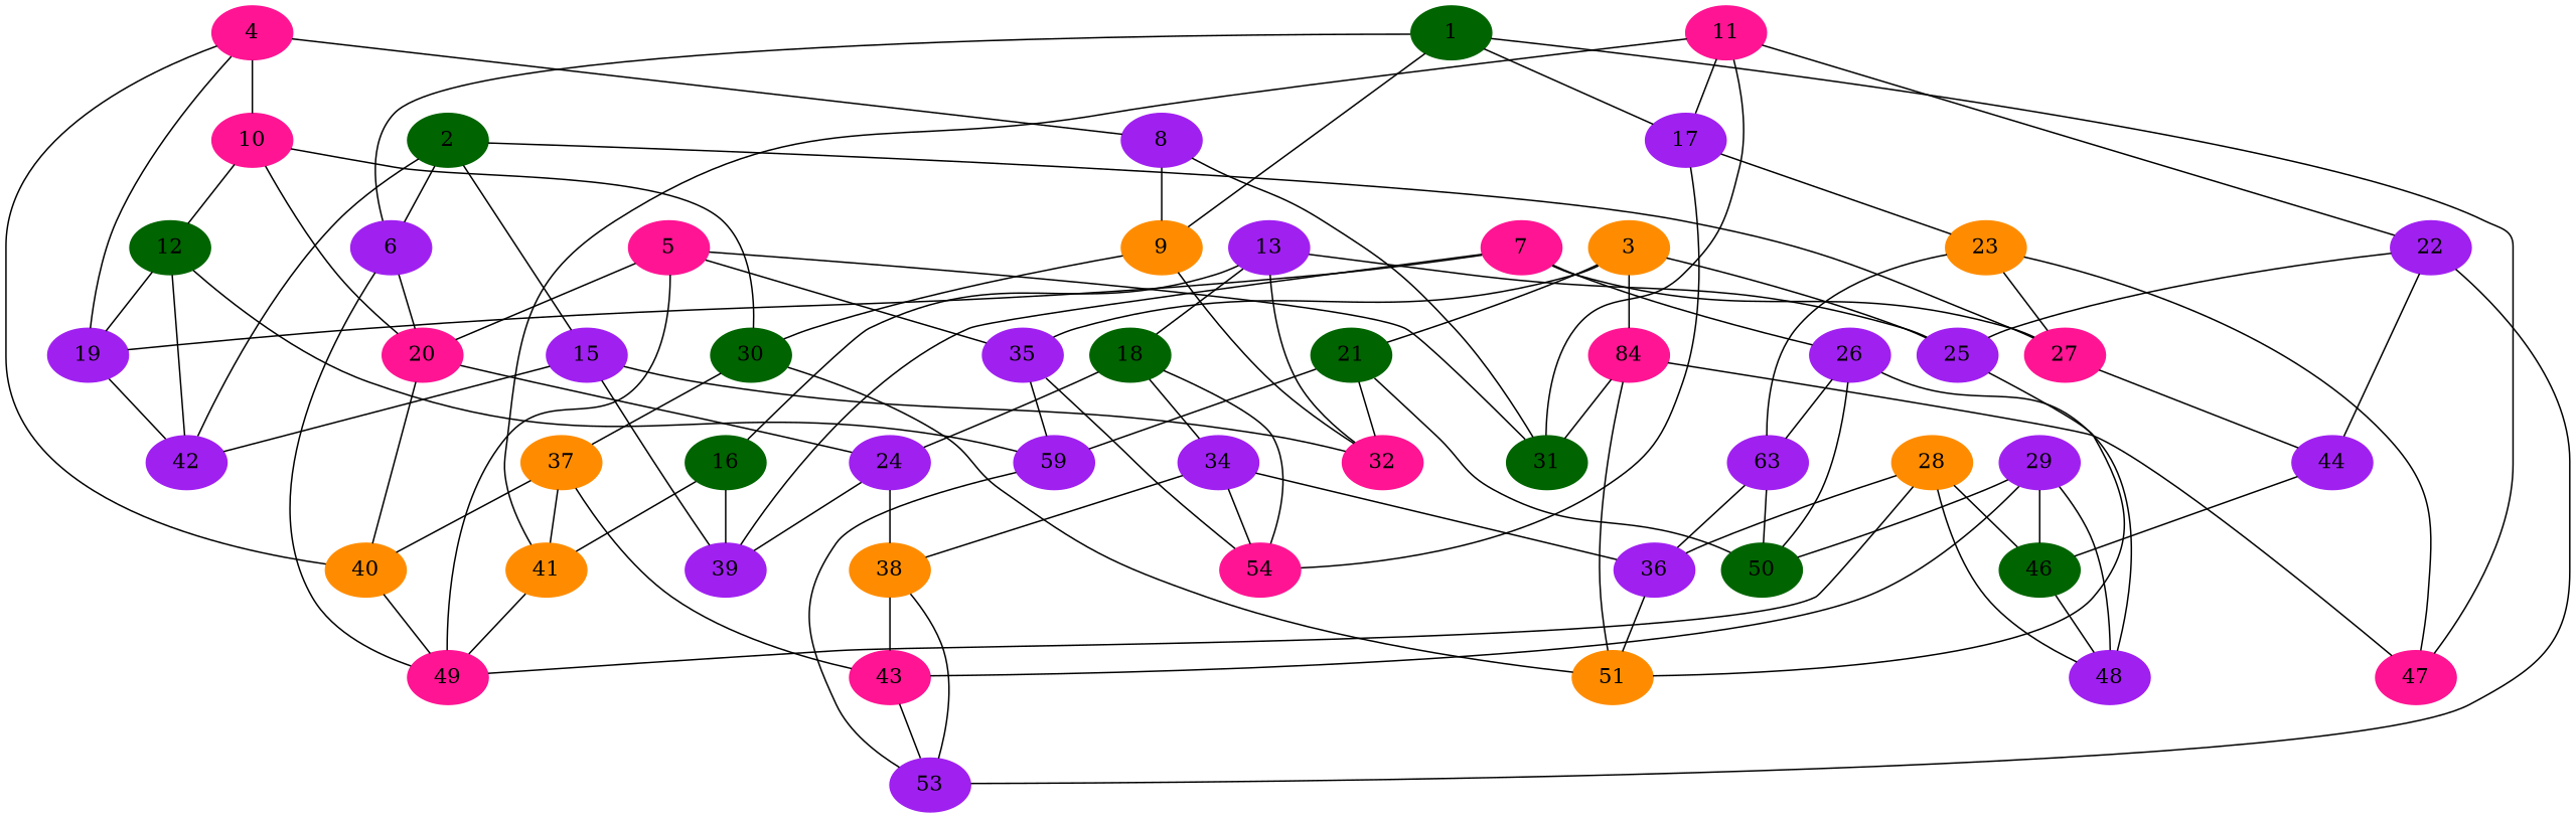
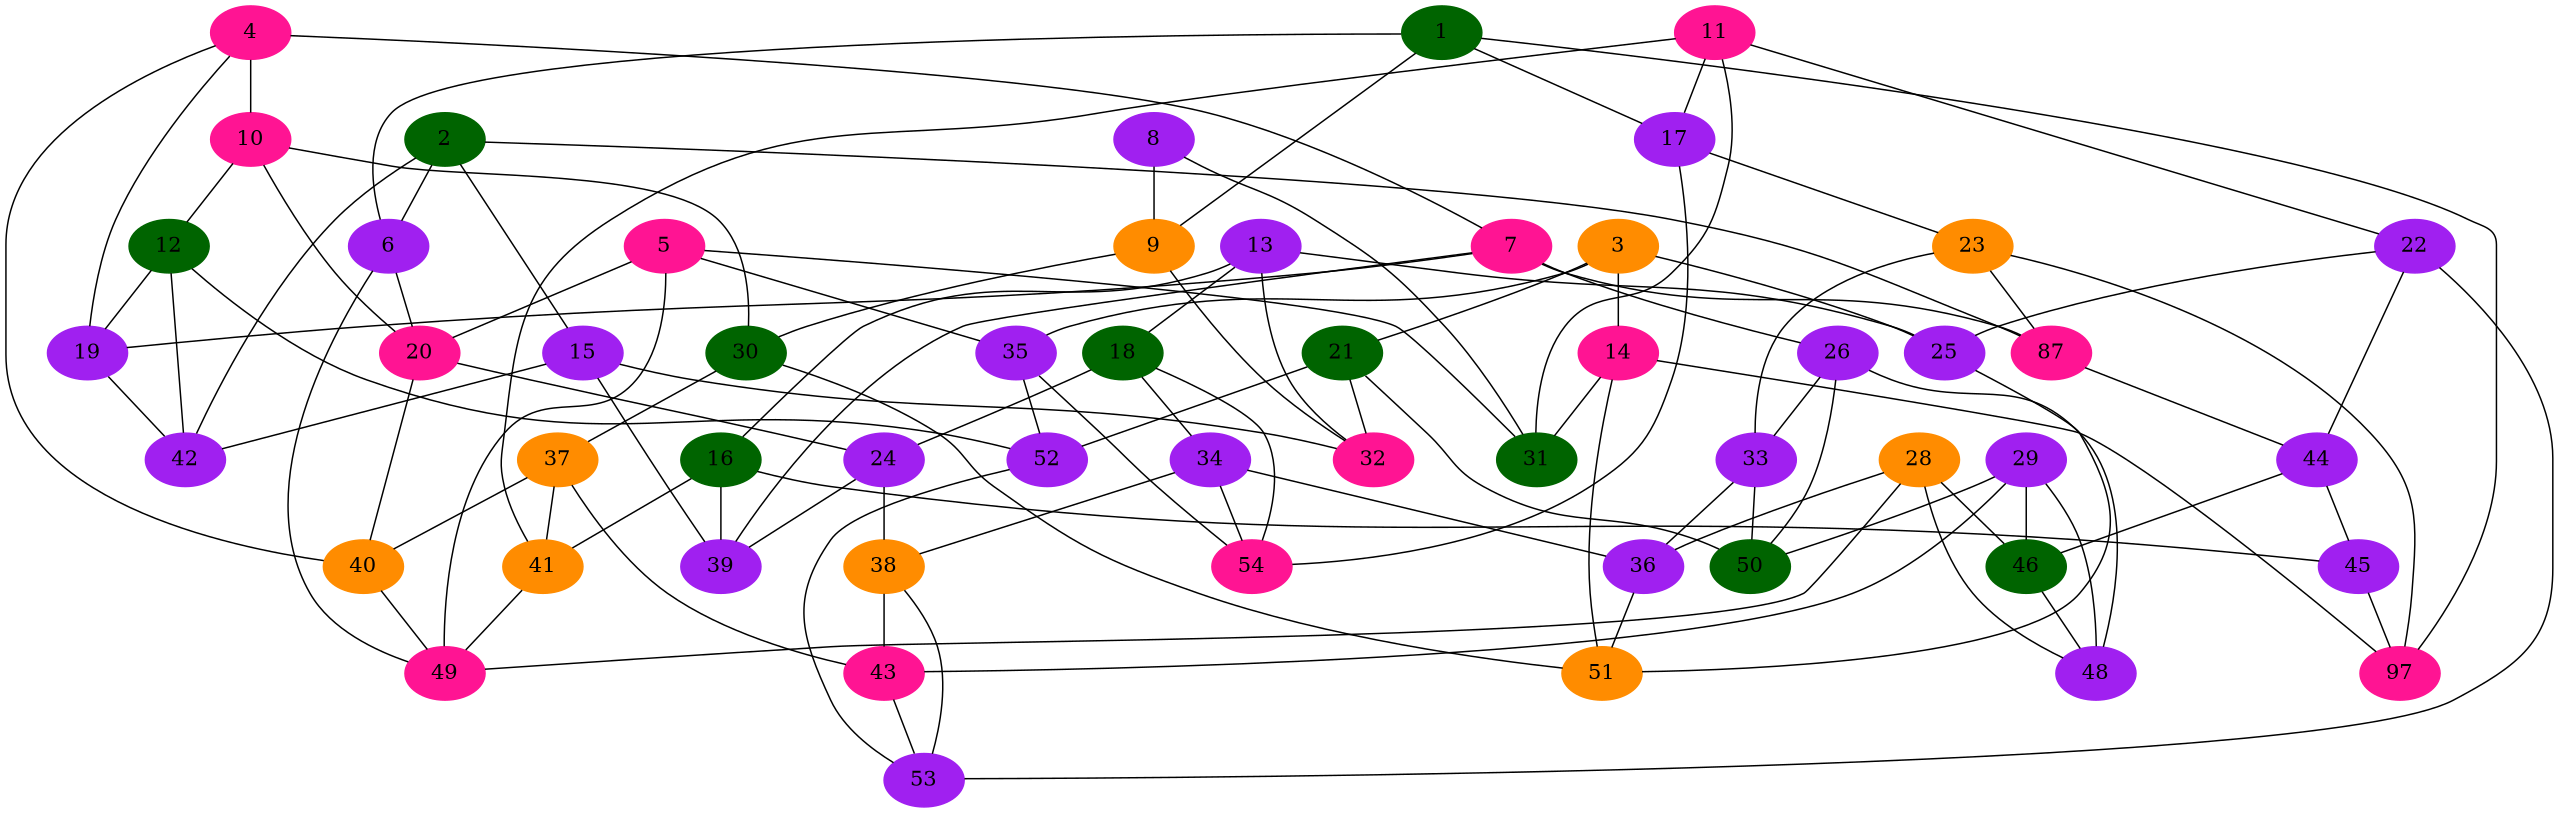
  graph {
    node [color=purple style=filled]
    1 [color=darkgreen]
    6
    9 [color=darkorange]
    17
-   47 [color=deeppink]
+   47 [color=deeppink label=97]
    20 [color=deeppink]
    49 [color=deeppink]
    30 [color=darkgreen]
    32 [color=deeppink]
    23 [color=darkorange]
    54 [color=deeppink]
    2 [color=darkgreen]
    15
-   27 [color=deeppink]
+   27 [color=deeppink label=87]
    42
    39
    44
    3 [color=darkorange]
-   14 [color=deeppink label=84]
+   14 [color=deeppink]
    21 [color=darkgreen]
    25
    35
    31 [color=darkgreen]
    51 [color=darkorange]
-   52 [label=59]
+   52
    50 [color=darkgreen]
    4 [color=deeppink]
    8
    10 [color=deeppink]
    19
    40 [color=darkorange]
    12 [color=darkgreen]
    5 [color=deeppink]
    24
    7 [color=deeppink]
    26
-   33 [label=63]
+   33
    48
    37 [color=darkorange]
    11 [color=deeppink]
    22
    41 [color=darkorange]
    53
    13
    16 [color=darkgreen]
    18 [color=darkgreen]
+   45
    34
    38 [color=darkorange]
    36
    46 [color=darkgreen]
    43 [color=deeppink]
    28 [color=darkorange]
    29
    1 -- 6
    1 -- 9
    1 -- 17
    1 -- 47
    6 -- 20
    6 -- 49
    9 -- 30
    9 -- 32
    17 -- 23
    17 -- 54
    20 -- 40
    20 -- 24
    30 -- 51
    30 -- 37
    23 -- 47
    23 -- 27
    23 -- 33
    2 -- 6
    2 -- 15
    2 -- 27
    2 -- 42
    15 -- 32
    15 -- 42
    15 -- 39
    27 -- 44
+   44 -- 45
    44 -- 46
    3 -- 14
    3 -- 21
    3 -- 25
    3 -- 35
    14 -- 47
    14 -- 31
    14 -- 51
    21 -- 32
    21 -- 52
    21 -- 50
    25 -- 51
    35 -- 54
    35 -- 52
    52 -- 53
-   4 -- 8
+   4 -- 7
    4 -- 10
    4 -- 19
    4 -- 40
    8 -- 9
    8 -- 31
    10 -- 20
    10 -- 30
    10 -- 12
    19 -- 42
    40 -- 49
    12 -- 42
    12 -- 52
    12 -- 19
    5 -- 20
    5 -- 49
    5 -- 35
    5 -- 31
    24 -- 39
    24 -- 38
    7 -- 27
    7 -- 39
    7 -- 19
    7 -- 26
    26 -- 50
    26 -- 33
    26 -- 48
    33 -- 50
    33 -- 36
    37 -- 40
    37 -- 41
    37 -- 43
    11 -- 17
    11 -- 31
    11 -- 22
    11 -- 41
    22 -- 44
    22 -- 25
    22 -- 53
    41 -- 49
    13 -- 32
    13 -- 25
    13 -- 16
    13 -- 18
    16 -- 39
    16 -- 41
+   16 -- 45
    18 -- 54
    18 -- 24
    18 -- 34
+   45 -- 47
    34 -- 54
    34 -- 38
    34 -- 36
    38 -- 53
    38 -- 43
    36 -- 51
    46 -- 48
    43 -- 53
    28 -- 49
    28 -- 48
    28 -- 36
    28 -- 46
    29 -- 50
    29 -- 48
    29 -- 46
    29 -- 43
  }
